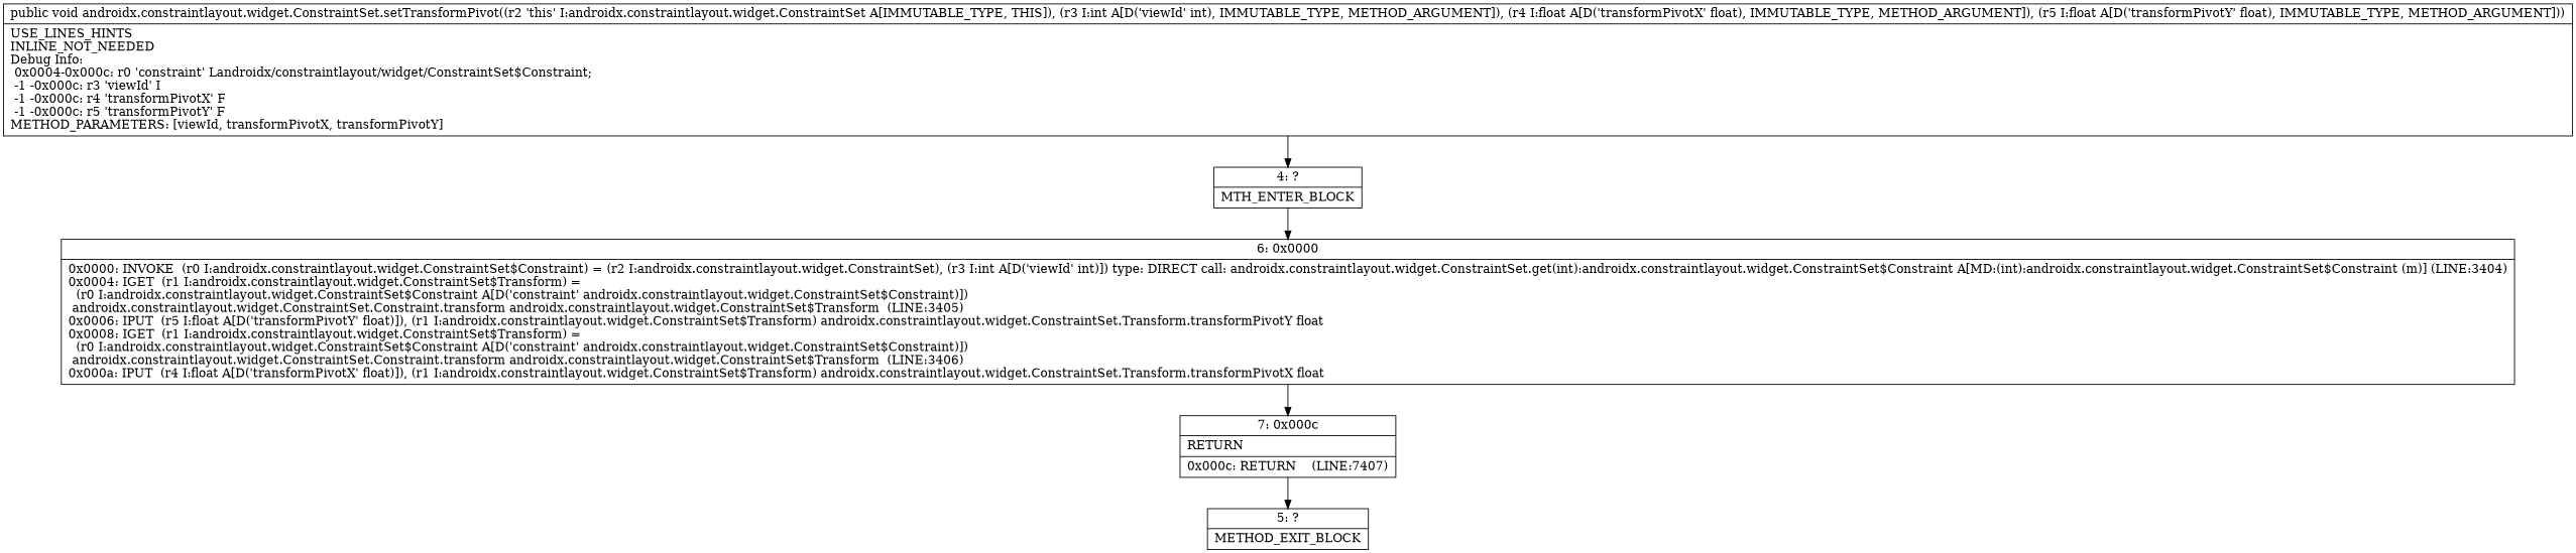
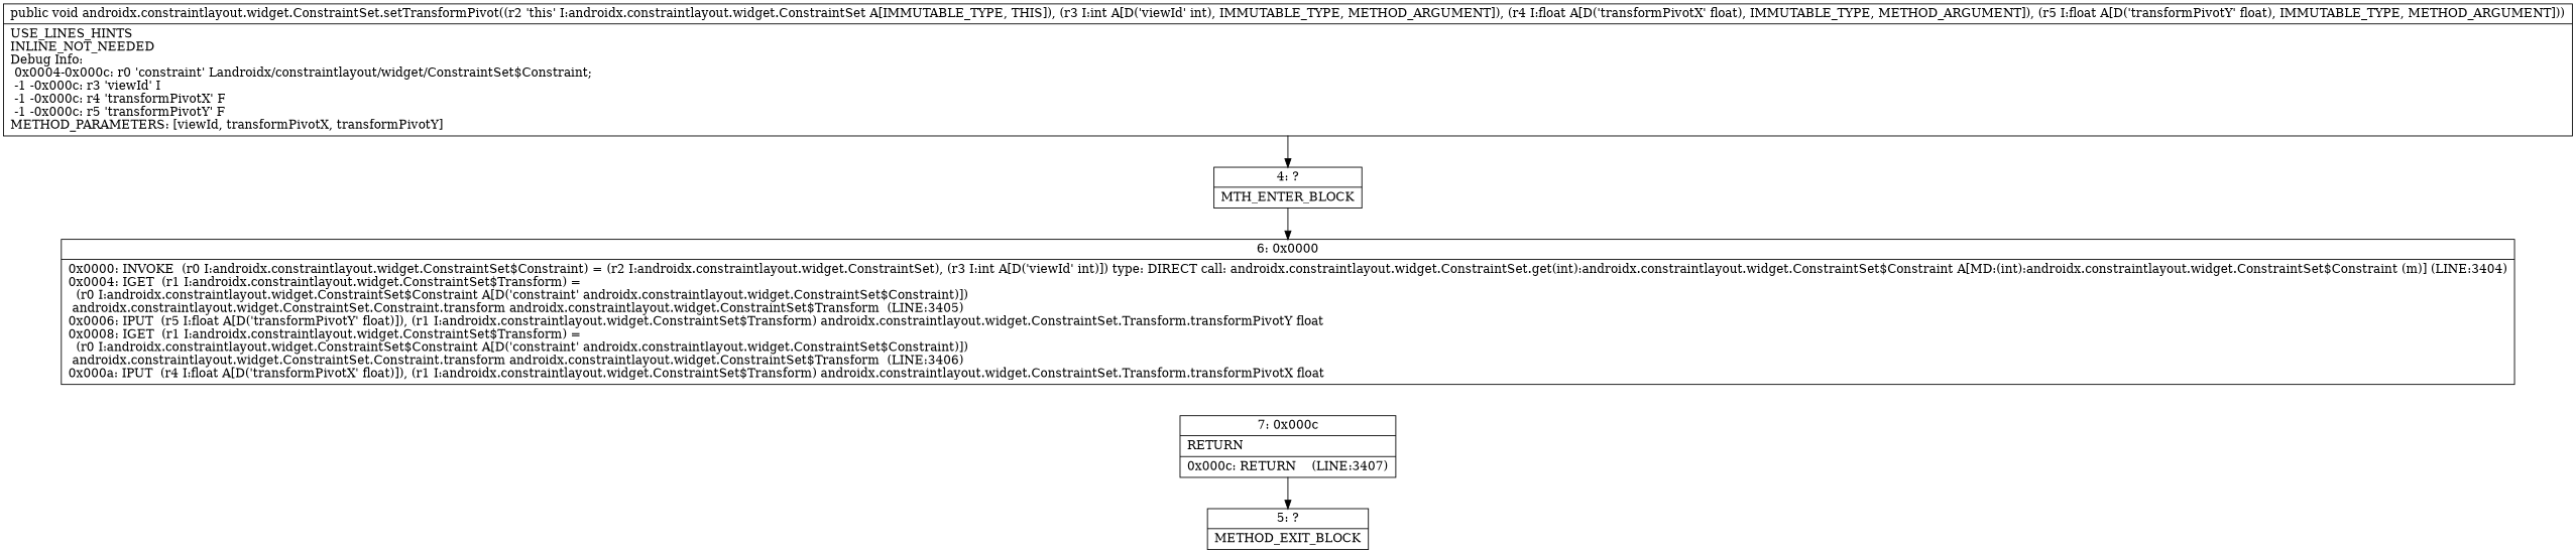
  digraph {
    node [shape=record]
    n1 [label="{4\:\ ?|MTH_ENTER_BLOCK\l}"]
    n2 [label="{6\:\ 0x0000|0x0000: INVOKE  (r0 I:androidx.constraintlayout.widget.ConstraintSet$Constraint) = (r2 I:androidx.constraintlayout.widget.ConstraintSet), (r3 I:int A[D('viewId' int)]) type: DIRECT call: androidx.constraintlayout.widget.ConstraintSet.get(int):androidx.constraintlayout.widget.ConstraintSet$Constraint A[MD:(int):androidx.constraintlayout.widget.ConstraintSet$Constraint (m)] (LINE:3404)\l0x0004: IGET  (r1 I:androidx.constraintlayout.widget.ConstraintSet$Transform) = \l  (r0 I:androidx.constraintlayout.widget.ConstraintSet$Constraint A[D('constraint' androidx.constraintlayout.widget.ConstraintSet$Constraint)])\l androidx.constraintlayout.widget.ConstraintSet.Constraint.transform androidx.constraintlayout.widget.ConstraintSet$Transform  (LINE:3405)\l0x0006: IPUT  (r5 I:float A[D('transformPivotY' float)]), (r1 I:androidx.constraintlayout.widget.ConstraintSet$Transform) androidx.constraintlayout.widget.ConstraintSet.Transform.transformPivotY float \l0x0008: IGET  (r1 I:androidx.constraintlayout.widget.ConstraintSet$Transform) = \l  (r0 I:androidx.constraintlayout.widget.ConstraintSet$Constraint A[D('constraint' androidx.constraintlayout.widget.ConstraintSet$Constraint)])\l androidx.constraintlayout.widget.ConstraintSet.Constraint.transform androidx.constraintlayout.widget.ConstraintSet$Transform  (LINE:3406)\l0x000a: IPUT  (r4 I:float A[D('transformPivotX' float)]), (r1 I:androidx.constraintlayout.widget.ConstraintSet$Transform) androidx.constraintlayout.widget.ConstraintSet.Transform.transformPivotX float \l}"]
-   n3 [label="{7\:\ 0x000c|RETURN\l|0x000c: RETURN    (LINE:7407)\l}"]
+   n3 [label="{7\:\ 0x000c|RETURN\l|0x000c: RETURN    (LINE:3407)\l}"]
    n4 [label="{5\:\ ?|METHOD_EXIT_BLOCK\l}"]
    n5 [label="{public void androidx.constraintlayout.widget.ConstraintSet.setTransformPivot((r2 'this' I:androidx.constraintlayout.widget.ConstraintSet A[IMMUTABLE_TYPE, THIS]), (r3 I:int A[D('viewId' int), IMMUTABLE_TYPE, METHOD_ARGUMENT]), (r4 I:float A[D('transformPivotX' float), IMMUTABLE_TYPE, METHOD_ARGUMENT]), (r5 I:float A[D('transformPivotY' float), IMMUTABLE_TYPE, METHOD_ARGUMENT]))  | USE_LINES_HINTS\lINLINE_NOT_NEEDED\lDebug Info:\l  0x0004\-0x000c: r0 'constraint' Landroidx\/constraintlayout\/widget\/ConstraintSet$Constraint;\l  \-1 \-0x000c: r3 'viewId' I\l  \-1 \-0x000c: r4 'transformPivotX' F\l  \-1 \-0x000c: r5 'transformPivotY' F\lMETHOD_PARAMETERS: [viewId, transformPivotX, transformPivotY]\l}"]
    n1 -> n2
-   n2 -> n3
    n3 -> n4
    n5 -> n1
  }
